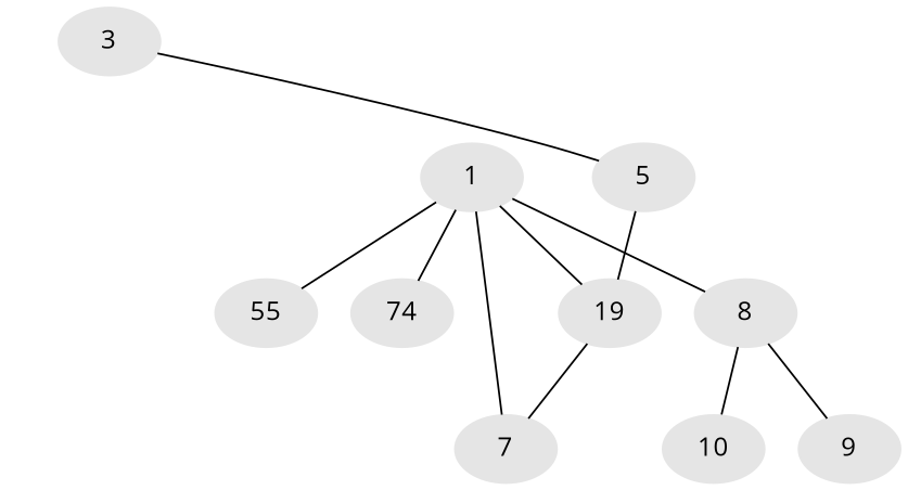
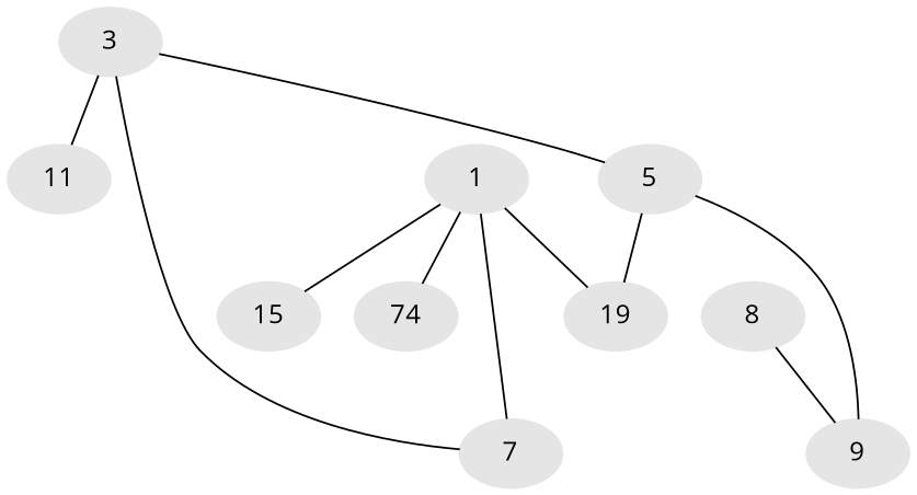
  graph {
    fontname="Open Sans"
    node [color=gray90 fontname="Open Sans" style=filled]
    edge [fontname="Open Sans" weight=2.0]
    1
    7
    8
-   15 [label=55]
+   15
    n5 [label=74]
    19
    3
    n8 [label=5]
+   11
    9
-   10
    1 -- 7
-   1 -- 8 [weight=1.0]
    1 -- 15 [weight=3.0]
    1 -- n5
    1 -- 19
    8 -- 9
-   8 -- 10 [weight=1.0]
-   19 -- 7 [weight=1.0]
+   3 -- 7 [weight=1.0]
    3 -- n8 [weight=1.0]
+   3 -- 11
    n8 -- 19 [weight=1.0]
+   n8 -- 9
  }
